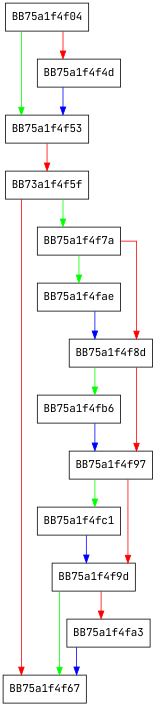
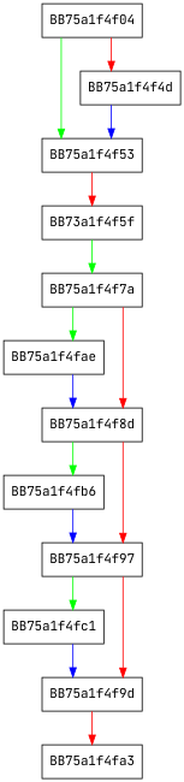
  digraph {
    fontname="JetBrains Mono"
    splines=ortho
    node [fontname="JetBrains Mono" shape=box]
    edge [color=red fontname="JetBrains Mono"]
    BB75a1f4f04
    BB75a1f4f53
    BB75a1f4f4d
    n4 [label=BB73a1f4f5f]
-   BB75a1f4f67
    BB75a1f4f7a
    BB75a1f4fae
    BB75a1f4f8d
    BB75a1f4fb6
    BB75a1f4f97
    BB75a1f4fc1
    BB75a1f4f9d
    BB75a1f4fa3
    BB75a1f4f04 -> BB75a1f4f53 [color=green]
    BB75a1f4f04 -> BB75a1f4f4d
    BB75a1f4f53 -> n4
    BB75a1f4f4d -> BB75a1f4f53 [color=blue]
-   n4 -> BB75a1f4f67
    n4 -> BB75a1f4f7a [color=green]
    BB75a1f4f7a -> BB75a1f4fae [color=green]
    BB75a1f4f7a -> BB75a1f4f8d
    BB75a1f4fae -> BB75a1f4f8d [color=blue]
    BB75a1f4f8d -> BB75a1f4fb6 [color=green]
    BB75a1f4f8d -> BB75a1f4f97
    BB75a1f4fb6 -> BB75a1f4f97 [color=blue]
    BB75a1f4f97 -> BB75a1f4fc1 [color=green]
    BB75a1f4f97 -> BB75a1f4f9d
    BB75a1f4fc1 -> BB75a1f4f9d [color=blue]
-   BB75a1f4f9d -> BB75a1f4f67 [color=green]
    BB75a1f4f9d -> BB75a1f4fa3
-   BB75a1f4fa3 -> BB75a1f4f67 [color=blue]
  }
